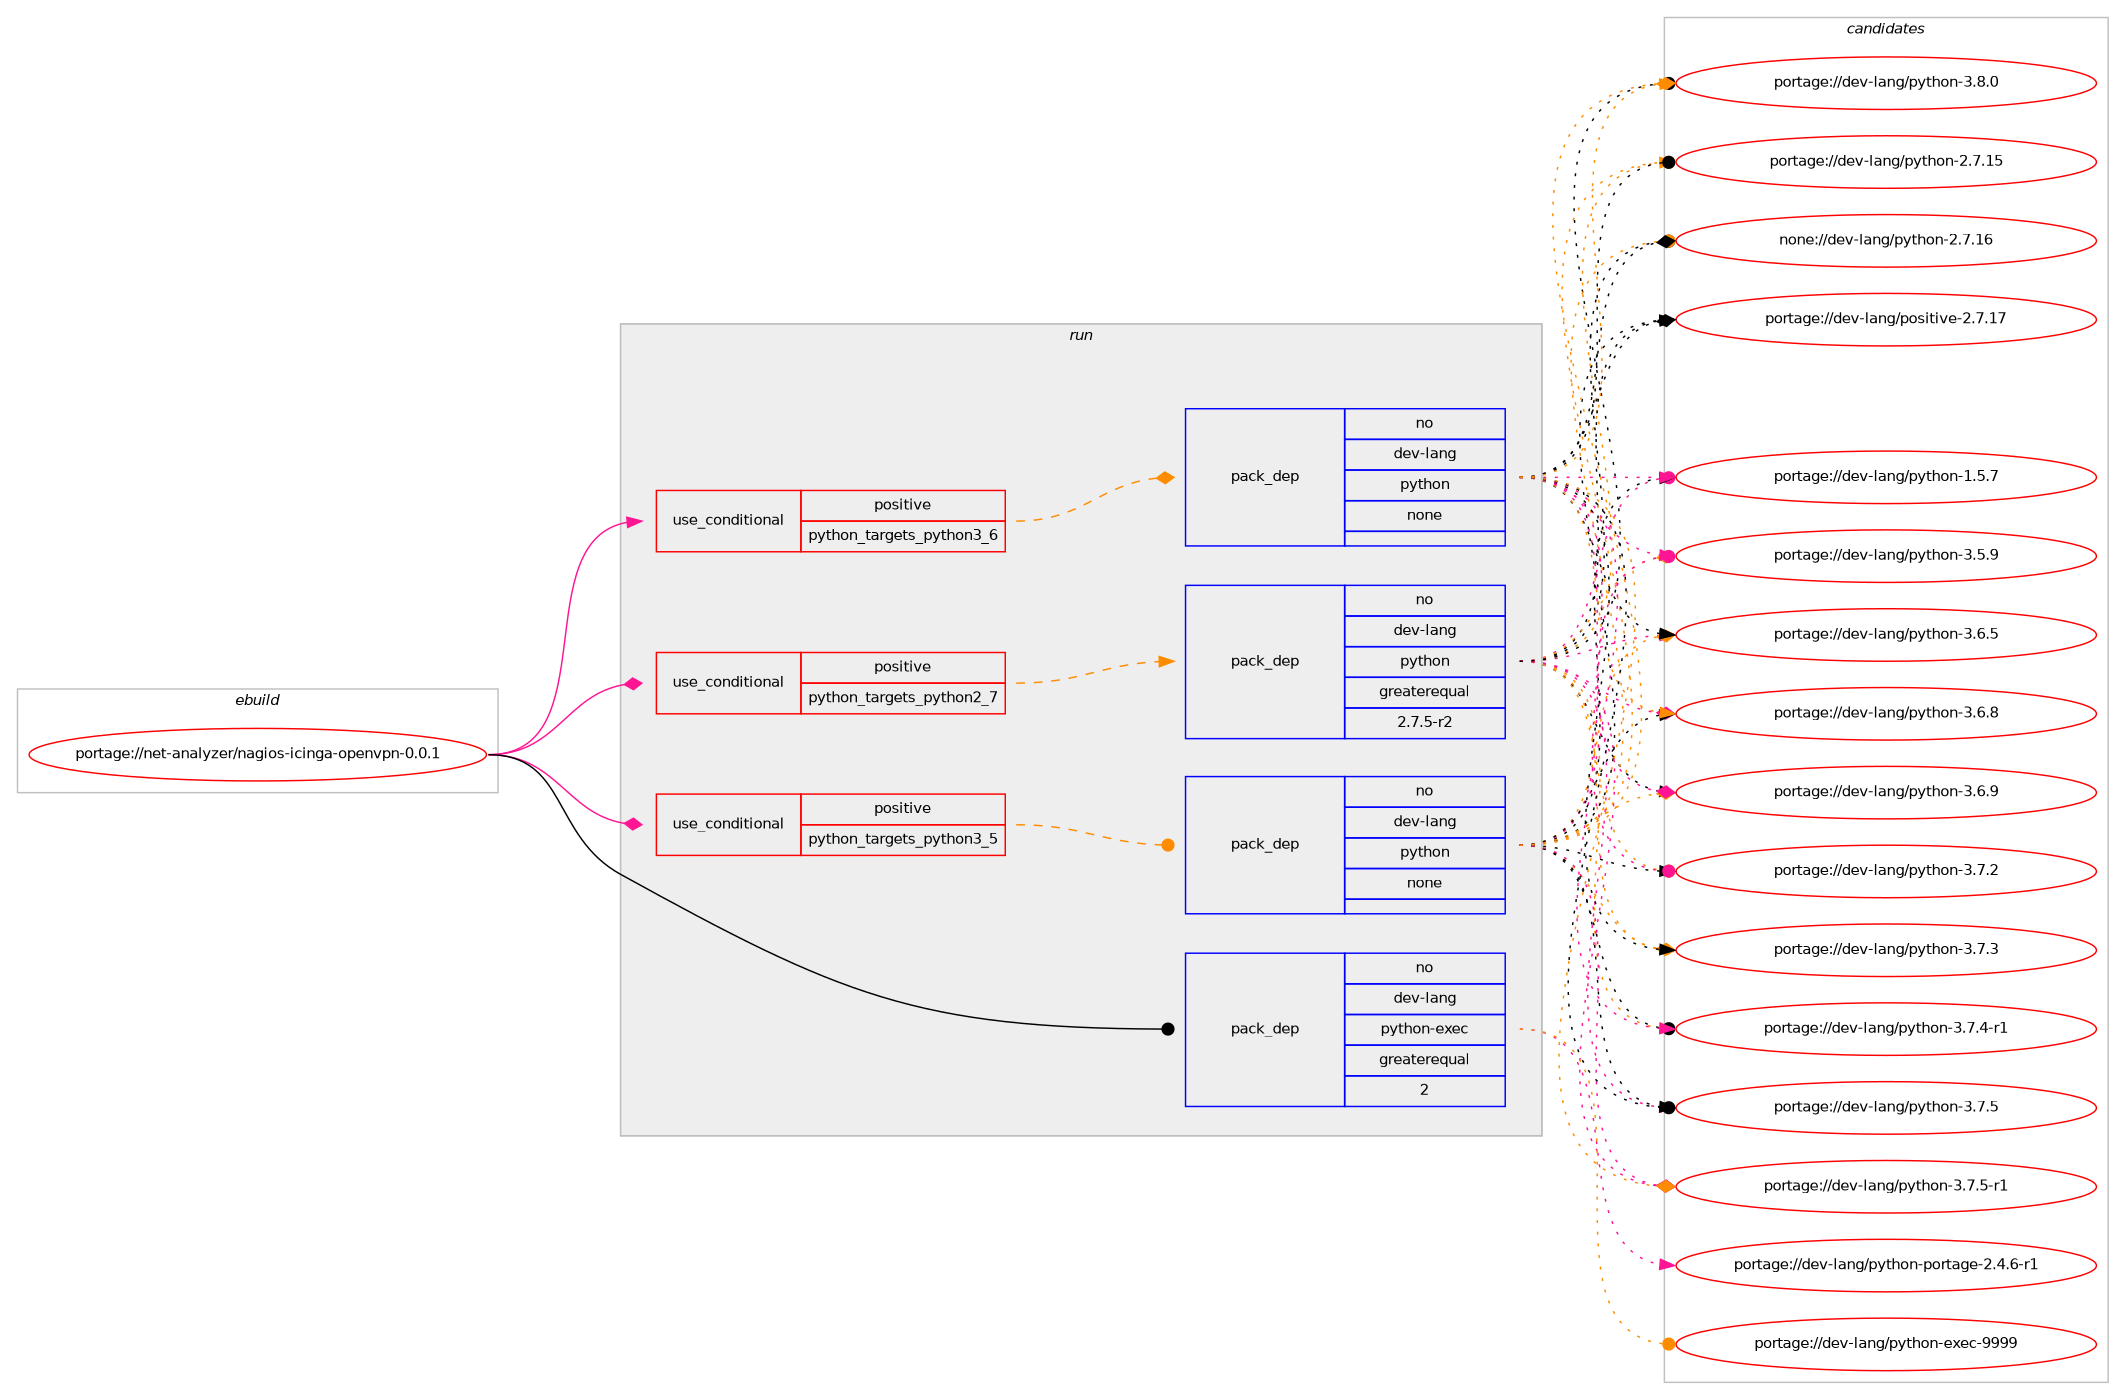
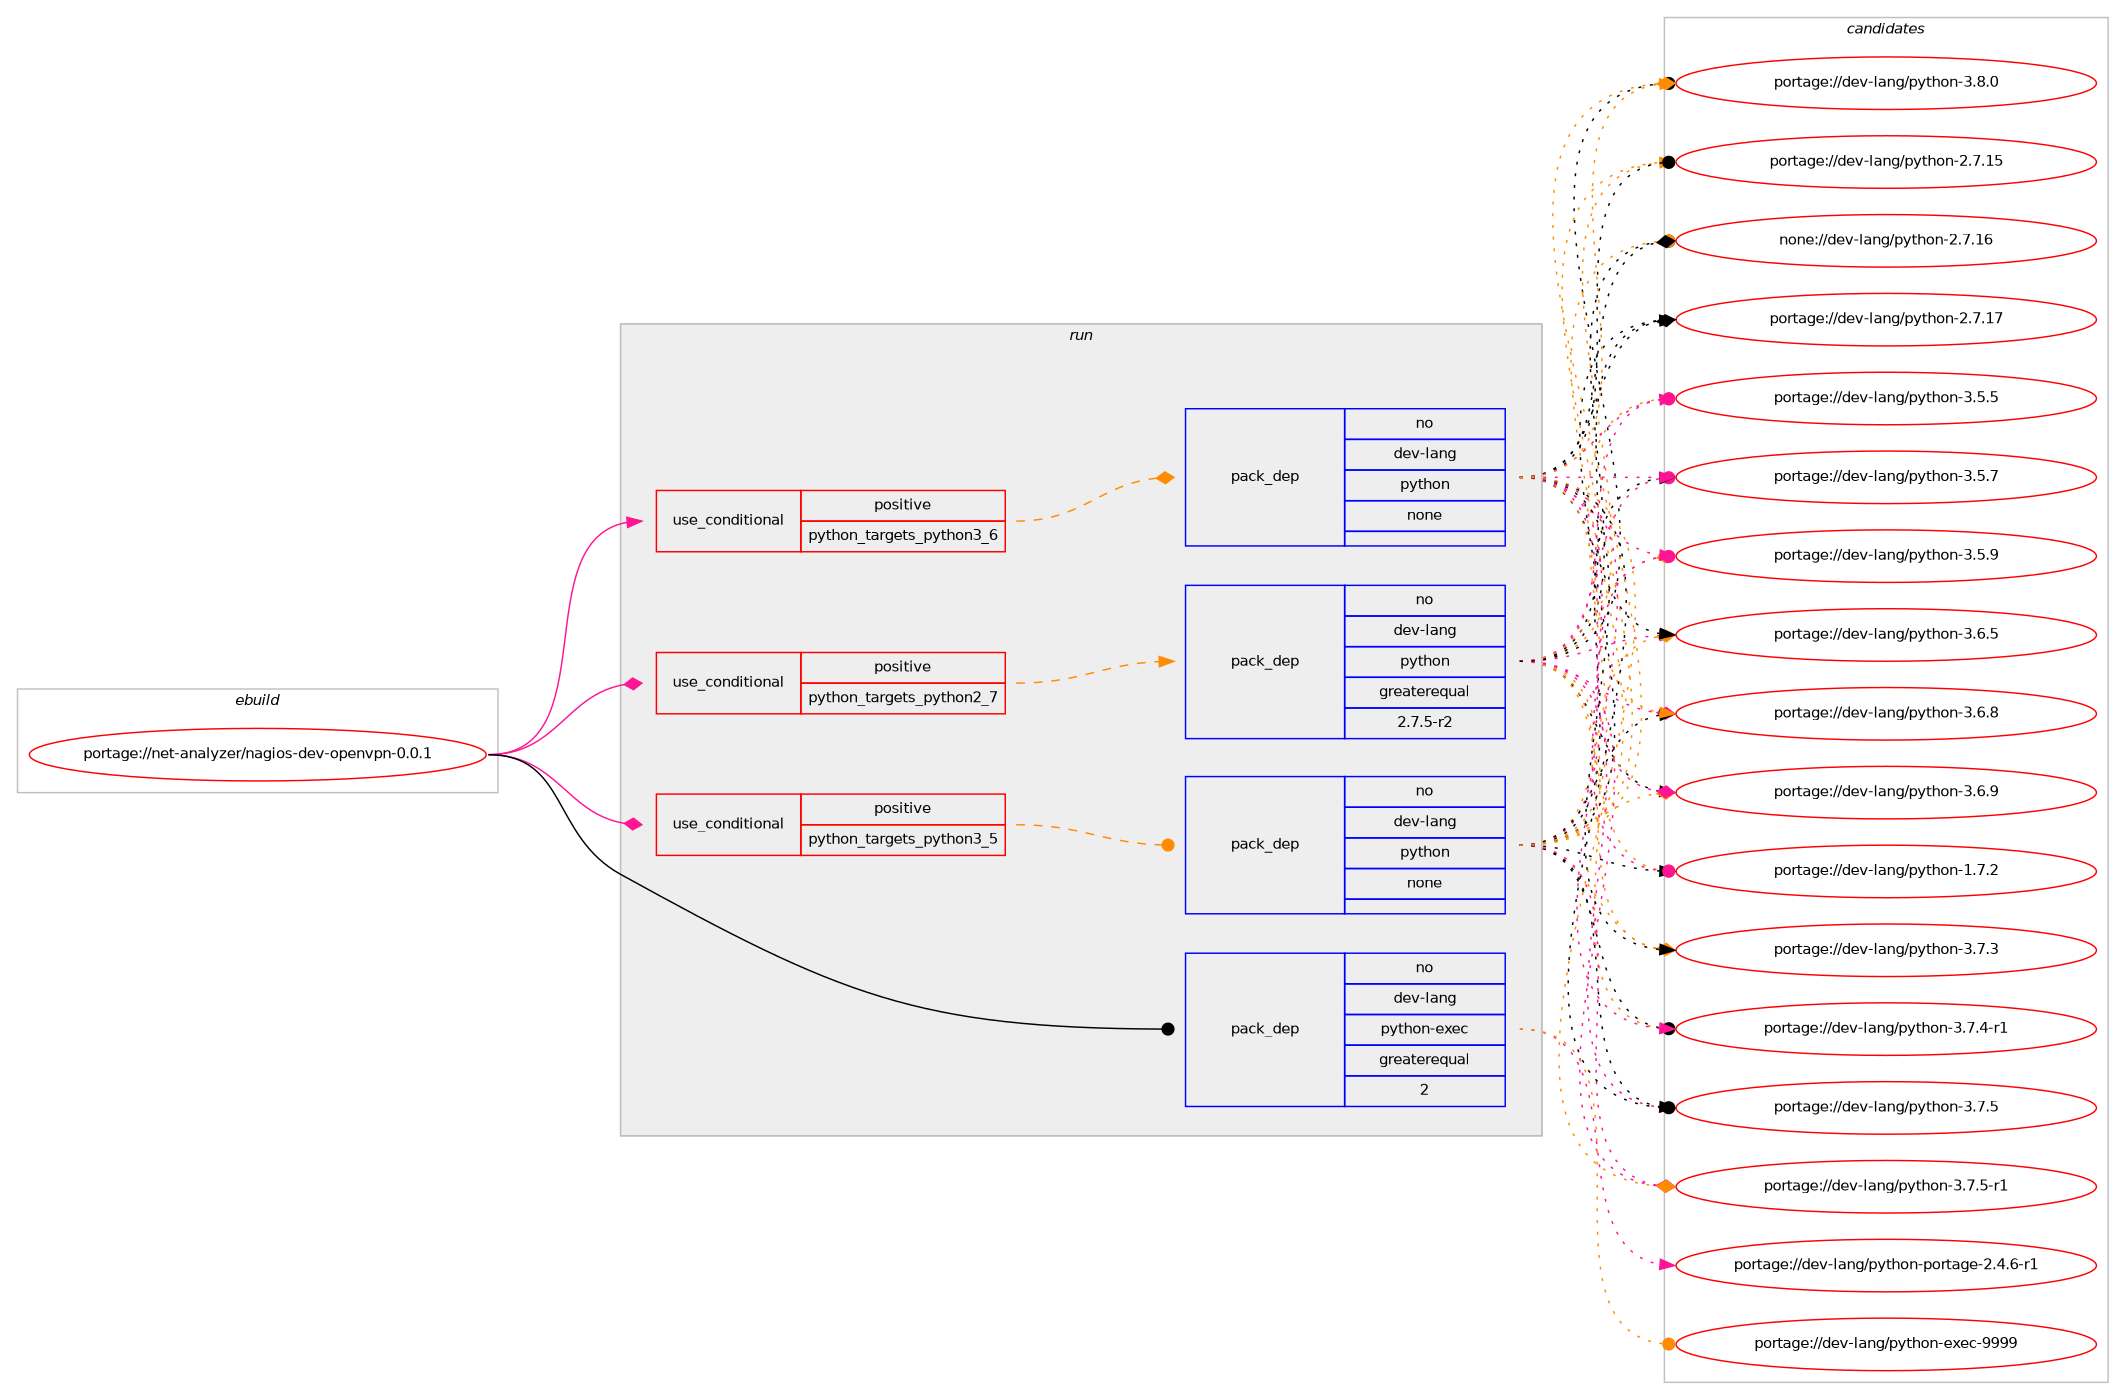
  digraph {
    compound=true
    concentrate=true
    fontname=Helvetica
    fontsize=10
    newrank=true
    rankdir=LR
    ranksep=1.5
    node [color=red fontname=Helvetica fontsize=10]
    edge [arrowhead=normal color=darkorange headport=w style=dotted tailport=e weight=100]
-   n1 [label="portage://net-analyzer/nagios-icinga-openvpn-0.0.1" width=4]
+   n1 [label="portage://net-analyzer/nagios-dev-openvpn-0.0.1" width=4]
    n2 [color=blue label=<<TABLE BORDER="0" CELLBORDER="1" CELLSPACING="0" CELLPADDING="4" WIDTH="220"><TR><TD ROWSPAN="6" CELLPADDING="30">pack_dep</TD></TR><TR><TD WIDTH="110">no</TD></TR><TR><TD>dev-lang</TD></TR><TR><TD>python</TD></TR><TR><TD>greaterequal</TD></TR><TR><TD>2.7.5-r2</TD></TR></TABLE>> shape=none]
    n3 [label=<<TABLE BORDER="0" CELLBORDER="1" CELLSPACING="0" CELLPADDING="4"><TR><TD ROWSPAN="3" CELLPADDING="10">use_conditional</TD></TR><TR><TD>positive</TD></TR><TR><TD>python_targets_python2_7</TD></TR></TABLE>> shape=none]
    n4 [color=blue label=<<TABLE BORDER="0" CELLBORDER="1" CELLSPACING="0" CELLPADDING="4" WIDTH="220"><TR><TD ROWSPAN="6" CELLPADDING="30">pack_dep</TD></TR><TR><TD WIDTH="110">no</TD></TR><TR><TD>dev-lang</TD></TR><TR><TD>python</TD></TR><TR><TD>none</TD></TR><TR><TD></TD></TR></TABLE>> shape=none]
    n5 [label=<<TABLE BORDER="0" CELLBORDER="1" CELLSPACING="0" CELLPADDING="4"><TR><TD ROWSPAN="3" CELLPADDING="10">use_conditional</TD></TR><TR><TD>positive</TD></TR><TR><TD>python_targets_python3_5</TD></TR></TABLE>> shape=none]
    n6 [color=blue label=<<TABLE BORDER="0" CELLBORDER="1" CELLSPACING="0" CELLPADDING="4" WIDTH="220"><TR><TD ROWSPAN="6" CELLPADDING="30">pack_dep</TD></TR><TR><TD WIDTH="110">no</TD></TR><TR><TD>dev-lang</TD></TR><TR><TD>python</TD></TR><TR><TD>none</TD></TR><TR><TD></TD></TR></TABLE>> shape=none]
    n7 [label=<<TABLE BORDER="0" CELLBORDER="1" CELLSPACING="0" CELLPADDING="4"><TR><TD ROWSPAN="3" CELLPADDING="10">use_conditional</TD></TR><TR><TD>positive</TD></TR><TR><TD>python_targets_python3_6</TD></TR></TABLE>> shape=none]
    n8 [color=blue label=<<TABLE BORDER="0" CELLBORDER="1" CELLSPACING="0" CELLPADDING="4" WIDTH="220"><TR><TD ROWSPAN="6" CELLPADDING="30">pack_dep</TD></TR><TR><TD WIDTH="110">no</TD></TR><TR><TD>dev-lang</TD></TR><TR><TD>python-exec</TD></TR><TR><TD>greaterequal</TD></TR><TR><TD>2</TD></TR></TABLE>> shape=none]
    n9 [label="portage://dev-lang/python-2.7.15" width=4]
    n10 [label="none://dev-lang/python-2.7.16" width=4]
-   n11 [label="portage://dev-lang/positive-2.7.17" width=4]
-   n13 [label="portage://dev-lang/python-1.5.7" width=4]
+   n11 [label="portage://dev-lang/python-2.7.17" width=4]
+   n12 [label="portage://dev-lang/python-3.5.5" width=4]
+   n13 [label="portage://dev-lang/python-3.5.7" width=4]
    n14 [label="portage://dev-lang/python-3.5.9" width=4]
    n15 [label="portage://dev-lang/python-3.6.5" width=4]
    n16 [label="portage://dev-lang/python-3.6.8" width=4]
    n17 [label="portage://dev-lang/python-3.6.9" width=4]
-   n18 [label="portage://dev-lang/python-3.7.2" width=4]
+   n18 [label="portage://dev-lang/python-1.7.2" width=4]
    n19 [label="portage://dev-lang/python-3.7.3" width=4]
    n20 [label="portage://dev-lang/python-3.7.4-r1" width=4]
    n21 [label="portage://dev-lang/python-3.7.5" width=4]
    n22 [label="portage://dev-lang/python-3.7.5-r1" width=4]
    n23 [label="portage://dev-lang/python-3.8.0" width=4]
    n24 [label="portage://dev-lang/python-portage-2.4.6-r1" width=4]
    n25 [label="portage://dev-lang/python-exec-9999" width=4]
    subgraph cluster_1 {
      color=gray
      label=<<i>ebuild</i>>
      rank=same
      n1
    }
    subgraph cluster_2 {
      color=gray
      label=<<i>dependencies</i>>
      subgraph cluster_3 {
        color=gray
        fillcolor="#eeeeee"
        label=<<i>compile</i>>
        style=filled
      }
      subgraph cluster_4 {
        color=gray
        fillcolor="#eeeeee"
        label=<<i>compile and run</i>>
        style=filled
        subgraph sub_5 {
          color=gray
          fillcolor="#eeeeee"
          label=<<i>compile and run</i>>
          style=filled
          n3
          subgraph sub_6 {
            color=gray
            fillcolor="#eeeeee"
            label=<<i>compile and run</i>>
            style=filled
            n2
          }
        }
        subgraph sub_7 {
          color=gray
          fillcolor="#eeeeee"
          label=<<i>compile and run</i>>
          style=filled
          n5
          subgraph sub_8 {
            color=gray
            fillcolor="#eeeeee"
            label=<<i>compile and run</i>>
            style=filled
            n4
          }
        }
        subgraph sub_9 {
          color=gray
          fillcolor="#eeeeee"
          label=<<i>compile and run</i>>
          style=filled
          n7
          subgraph sub_10 {
            color=gray
            fillcolor="#eeeeee"
            label=<<i>compile and run</i>>
            style=filled
            n6
          }
        }
        subgraph sub_11 {
          color=gray
          fillcolor="#eeeeee"
          label=<<i>compile and run</i>>
          style=filled
          n8
        }
      }
      subgraph cluster_12 {
        color=gray
        fillcolor="#eeeeee"
        label=<<i>run</i>>
        style=filled
      }
    }
    subgraph cluster_13 {
      color=gray
      label=<<i>candidates</i>>
      rank=same
      subgraph sub_14 {
        color=black
        label=<<i>candidates</i>>
        nodesep=1
        rank=same
        n9
        n10
        n11
+       n12
        n13
        n14
        n15
        n16
        n17
        n18
        n19
        n20
        n21
        n22
        n23
      }
      subgraph sub_15 {
        color=black
        label=<<i>candidates</i>>
        nodesep=1
        rank=same
        n9
        n10
        n11
+       n12
        n13
        n14
        n15
        n16
        n17
        n18
        n19
        n20
        n21
        n22
        n23
      }
      subgraph sub_16 {
        color=black
        label=<<i>candidates</i>>
        nodesep=1
        rank=same
        n9
        n10
        n11
+       n12
        n13
        n14
        n15
        n16
        n17
        n18
        n19
        n20
        n21
        n22
        n23
      }
      subgraph sub_17 {
        color=black
        label=<<i>candidates</i>>
        nodesep=1
        rank=same
        n24
        n25
      }
    }
    n1 -> n3 [arrowhead=diamond color=deeppink style=solid weight=20]
    n1 -> n5 [arrowhead=diamond color=deeppink style=solid weight=20]
    n1 -> n7 [color=deeppink style=solid weight=20]
    n1 -> n8 [arrowhead=dot color=black style=solid weight=20]
    n2 -> n9 [arrowhead=dot]
    n2 -> n10 [arrowhead=dot color=black]
    n2 -> n11 [color=black]
+   n2 -> n12 [color=deeppink]
    n2 -> n13 [arrowhead=dot color=deeppink]
    n2 -> n14 [arrowhead=diamond]
    n2 -> n15 [color=deeppink]
    n2 -> n16 [arrowhead=diamond color=deeppink]
    n2 -> n17 [color=black]
    n2 -> n18 [arrowhead=dot]
    n2 -> n19 [arrowhead=diamond]
    n2 -> n20
    n2 -> n21 [color=deeppink]
    n2 -> n22 [arrowhead=diamond color=deeppink]
    n2 -> n23 [arrowhead=dot color=black]
    n3 -> n2 [style=dashed weight=20]
    n4 -> n9
    n4 -> n10 [arrowhead=dot]
    n4 -> n11 [color=black]
+   n4 -> n12 [arrowhead=dot]
    n4 -> n13 [color=black]
    n4 -> n14 [arrowhead=dot color=deeppink]
    n4 -> n15 [arrowhead=diamond]
    n4 -> n16 [color=black]
    n4 -> n17 [arrowhead=diamond]
    n4 -> n18 [color=black]
    n4 -> n19 [arrowhead=diamond]
    n4 -> n20 [arrowhead=dot color=black]
    n4 -> n21 [color=black]
    n4 -> n22 [arrowhead=diamond color=deeppink]
    n4 -> n23 [arrowhead=diamond]
    n5 -> n4 [arrowhead=dot style=dashed weight=20]
    n6 -> n9 [arrowhead=dot color=black]
    n6 -> n10 [arrowhead=diamond color=black]
    n6 -> n11 [arrowhead=diamond color=black]
+   n6 -> n12 [arrowhead=dot color=deeppink]
    n6 -> n13 [color=deeppink]
    n6 -> n14 [color=deeppink]
    n6 -> n15 [color=black]
    n6 -> n16
    n6 -> n17 [arrowhead=diamond color=deeppink]
    n6 -> n18 [arrowhead=dot color=deeppink]
    n6 -> n19 [color=black]
    n6 -> n20 [color=deeppink]
    n6 -> n21 [arrowhead=dot color=black]
    n6 -> n22 [arrowhead=diamond]
    n6 -> n23
    n7 -> n6 [arrowhead=diamond style=dashed weight=20]
    n8 -> n24 [color=deeppink]
    n8 -> n25 [arrowhead=dot]
  }
